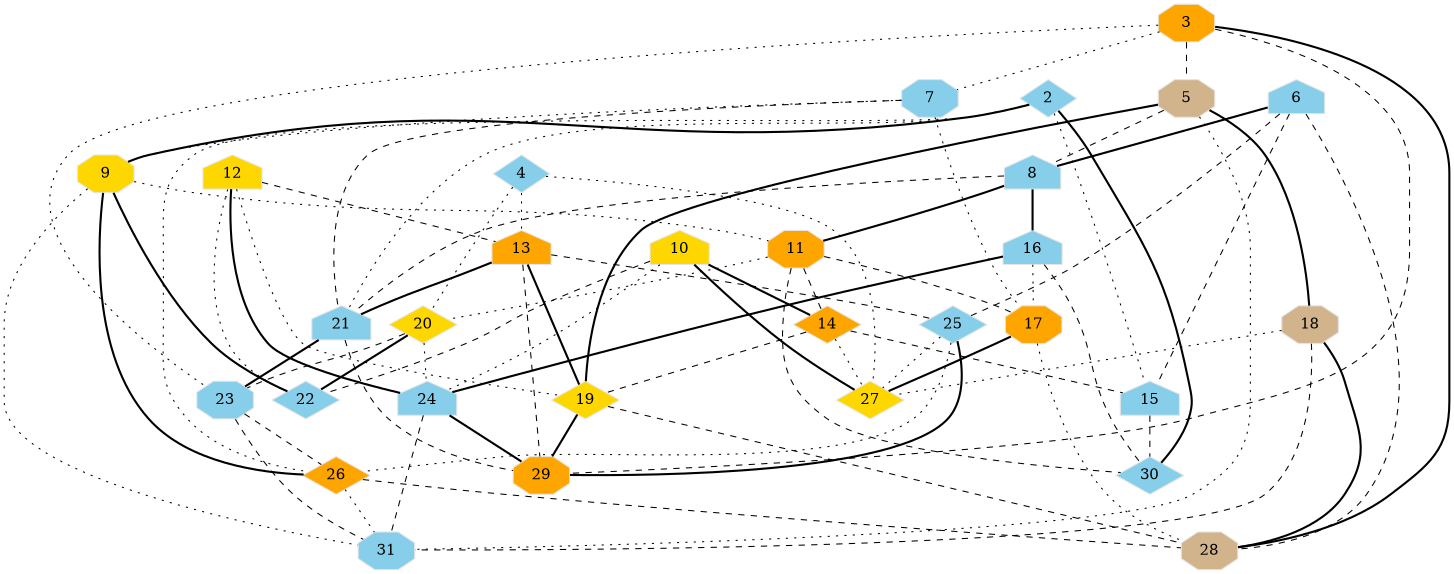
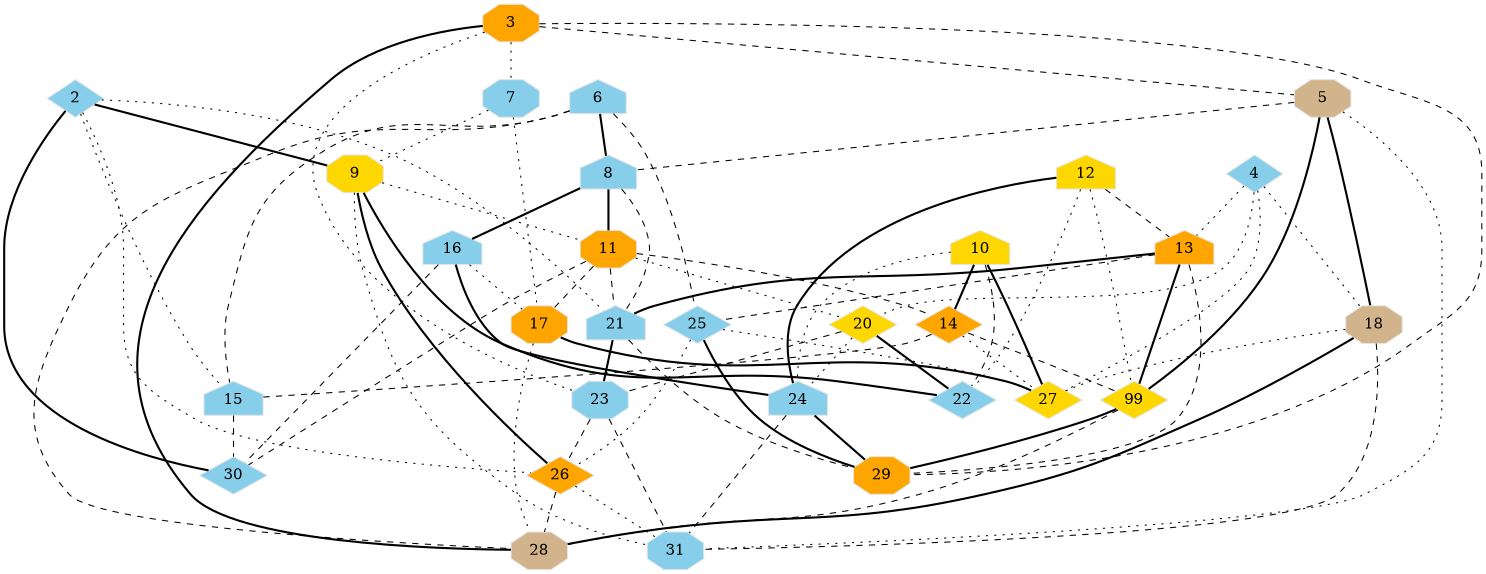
  graph {
    node [color=gray90 fillcolor=skyblue shape=octagon style=filled]
    edge [style=dashed weight=1.0]
    9 [fillcolor=gold]
    7
    21 [shape=house]
    17 [fillcolor=orange]
    16 [shape=house]
    30 [shape=diamond]
    24 [shape=house]
    20 [fillcolor=gold shape=diamond]
    23
    22 [shape=diamond]
    2 [shape=diamond]
    15 [shape=house]
    26 [fillcolor=orange shape=diamond]
    31
    11 [fillcolor=orange]
    29 [fillcolor=orange]
    28 [fillcolor=tan]
    3 [fillcolor=orange]
    5 [fillcolor=tan]
    18 [fillcolor=tan]
    8 [shape=house]
-   19 [fillcolor=gold shape=diamond]
+   19 [fillcolor=gold shape=diamond label=99]
    4 [shape=diamond]
    13 [fillcolor=orange shape=house]
    27 [fillcolor=gold shape=diamond]
    25 [shape=diamond]
    6 [shape=house]
    14 [fillcolor=orange shape=diamond]
    10 [fillcolor=gold shape=house]
    12 [fillcolor=gold shape=house]
    9 -- 22 [style=bold]
    9 -- 26 [style=bold]
    9 -- 31 [style=dotted]
    9 -- 11 [style=dotted]
    7 -- 9 [style=dotted]
-   7 -- 21
+   11 -- 21
    7 -- 17 [style=dotted weight=2.0]
    21 -- 23 [style=bold]
    21 -- 29
    17 -- 28 [style=dotted]
    17 -- 27 [style=bold]
    16 -- 17 [style=dotted]
    16 -- 30
    16 -- 24 [style=bold]
    24 -- 31
    24 -- 29 [style=bold]
    20 -- 24 [style=dotted]
    20 -- 23
    20 -- 22 [style=bold]
    23 -- 26
    23 -- 31
    2 -- 9 [style=bold]
    2 -- 21 [style=dotted]
    2 -- 30 [style=bold weight=2.0]
    2 -- 15 [style=dotted]
    2 -- 26 [style=dotted]
    15 -- 30 [weight=2.0]
    26 -- 31 [style=dotted]
    26 -- 28
    11 -- 17
    11 -- 30
    11 -- 20 [style=dotted]
    11 -- 14
    3 -- 7 [style=dotted]
    3 -- 23 [style=dotted]
    3 -- 29
    3 -- 28 [style=bold]
    3 -- 5
    5 -- 31 [style=dotted]
    5 -- 18 [style=bold]
    5 -- 8
    5 -- 19 [style=bold]
    18 -- 31
    18 -- 28 [style=bold]
    18 -- 27 [style=dotted]
    8 -- 21
    8 -- 16 [style=bold]
    8 -- 11 [style=bold]
    19 -- 29 [style=bold]
    19 -- 28
    4 -- 20 [style=dotted]
+   4 -- 18 [style=dotted]
    4 -- 13 [style=dotted]
    4 -- 27 [style=dotted]
    13 -- 21 [style=bold]
    13 -- 29
    13 -- 19 [style=bold]
    13 -- 25
    25 -- 26 [style=dotted]
    25 -- 29 [style=bold]
    25 -- 27 [style=dotted]
    6 -- 15
    6 -- 28
    6 -- 8 [style=bold]
    6 -- 25
    14 -- 15 [weight=2.0]
    14 -- 19
    14 -- 27 [style=dotted]
    10 -- 24 [style=dotted]
    10 -- 22
    10 -- 27 [style=bold]
    10 -- 14 [style=bold]
    12 -- 24 [style=bold]
    12 -- 22 [style=dotted weight=3.0]
    12 -- 19 [style=dotted]
    12 -- 13
  }
